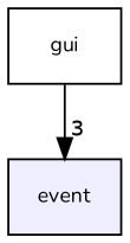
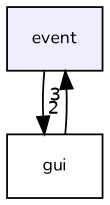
  digraph {
    compound=true
    fontname=Nunito
    node [fontname=Nunito fontsize=10 shape=box]
    edge [labeldistance=1.5 labelfontname=Helvetica labelfontsize=10 fontname=Nunito]
    n1 [fillcolor="#eeeeff" label=event pencolor=black style=filled]
    n2 [label=gui]
+   n1 -> n2 [headlabel=2]
    n2 -> n1 [headlabel=3]
  }
